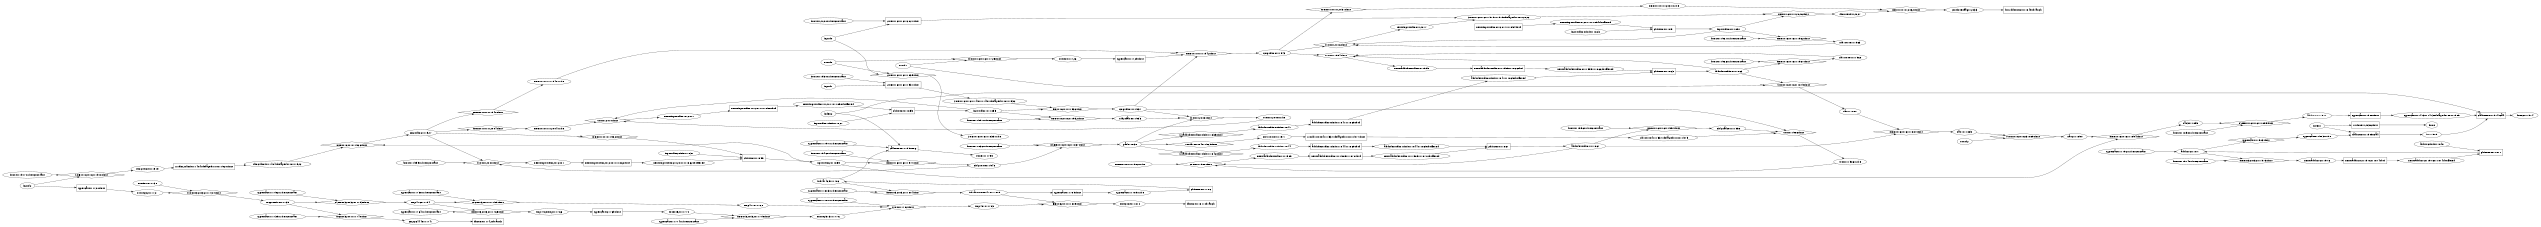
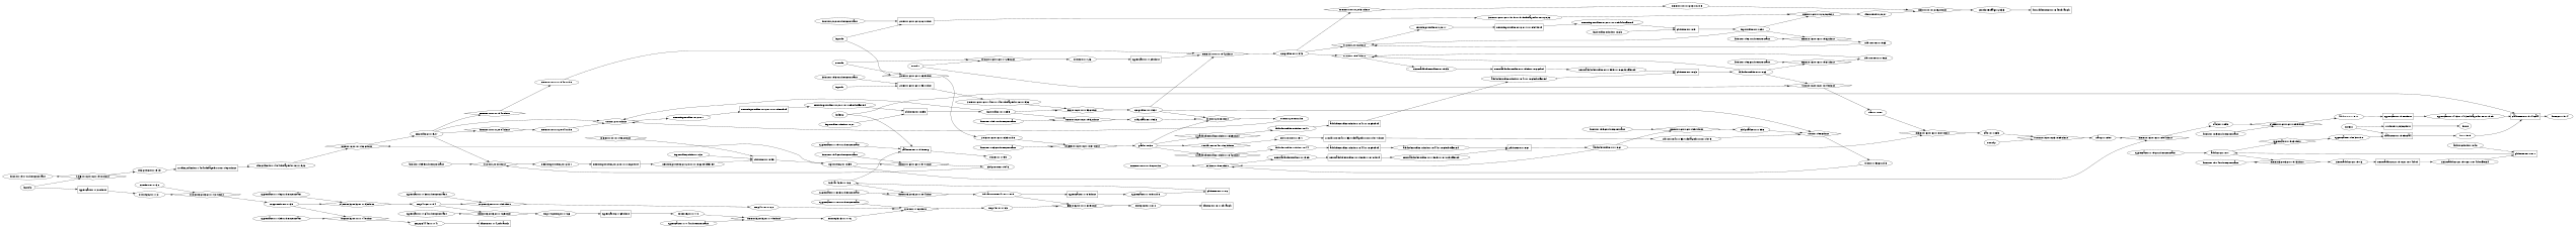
  digraph {
    rankdir=LR
    node [shape=ellipse]
    MUX_11988_inst [shape=diamond]
    MUX_11986_wire
    next_add_dest_dim1_11989
    MUX_12010_inst [shape=diamond]
    MUX_12008_wire
    next_input_dim1_12011
    AND_u1_u1_11942_inst [shape=diamond]
    NOT_u1_u1_11940_wire
    cmp_dim0_11943
    NOT_u1_u1_11982_wire
    NOT_u1_u1_12004_wire
    OR_u1_u1_12032_inst [shape=diamond]
    NOT_u1_u1_12031_wire
    continue_flag_12033
    EQ_u16_u1_11936_inst [shape=diamond]
    SUB_u16_u16_11491_11491_delayed_1_0_11932
    cmp_dim1_11937
    ULT_u16_u1_12026_inst [shape=diamond]
    SUB_u16_u16_11575_11575_delayed_1_0_12022
    dim0_end_12027
    LSHR_u16_u16_11837_inst [shape=diamond]
    SUB_u16_u16_11835_wire
    pad_11838
    ADD_u16_u16_11967_inst [shape=diamond]
    add_dest_dim0_11863
    MUL_u16_u16_11879_inst [shape=diamond]
    MUX_11994_inst [shape=diamond]
    nid1_true1_11968
    nao_11880
    next_add_dest_dim0_11995
    add_dest_dim0_init_11841_11865_buf [shape=rectangle]
    add_dest_dim0_init_11841
    add_dest_dim0_init_11841_11865_buffered
    phi_stmt_11863 [shape=rectangle]
    add_dest_dim1_11867
    ADD_u16_u16_11884_inst [shape=diamond]
    ADD_u16_u16_11957_inst [shape=diamond]
    nao1_11885
    nid2_false1_11958
    add_dest_dim1_init_11844_11869_buf [shape=rectangle]
    add_dest_dim1_init_11844
    add_dest_dim1_init_11844_11869_buffered
    phi_stmt_11867 [shape=rectangle]
    type_cast_11908_inst [shape=rectangle]
    add_out_11900
    type_cast_11473_11473_delayed_7_0_11909
    ADD_u32_u32_11975_inst [shape=diamond]
    add_src_11871
    type_cast_11903_inst [shape=diamond]
    next_add_src_11976
    type_cast_11903_wire
    phi_stmt_11871 [shape=rectangle]
    add_src_init_11848
    if_stmt_11742_branch [shape=rectangle]
    cmp264448_11741
    MUX_12016_inst [shape=diamond]
    NOT_u1_u1_12031_inst [shape=diamond]
    next_input_dim0_12017
    MUX_11986_inst [shape=diamond]
    MUX_12008_inst [shape=diamond]
    MUX_12000_inst [shape=diamond]
    cmp_dim2_11927
    NOT_u1_u1_11940_inst [shape=diamond]
    NOT_u1_u1_11982_inst [shape=diamond]
    NOT_u1_u1_12004_inst [shape=diamond]
    next_input_dim2_12001
    phi_stmt_11859 [shape=rectangle]
    do_while_stmt_11849_branch [shape=rectangle]
    ULT_u16_u1_11926_inst [shape=diamond]
    dim2_limit_11484_delayed_1_0_11922
    W_dim2_limit_11484_delayed_1_0_11920_inst [shape=rectangle]
    dim2_limit_11919
    if_stmt_11811_branch [shape=rectangle]
    exitcond_11810
    call_stmt_11914_call [shape=rectangle]
    i1_11905
    done2_11914
    ADD_u32_u32_11775_inst [shape=diamond]
    iNsTr_52_11770
    xx_xop513_11776
    ADD_u32_u32_11804_inst [shape=diamond]
    indvar469_11786
    n83 [label=call_stmt_11799_tmp shape=rectangle]
    indvarx_xnext470_11805
    done1_11799
    EQ_u32_u1_11809_inst [shape=diamond]
    type_cast_11789_inst [shape=rectangle]
    type_cast_11789_wire
    input_dim0_11851
    ADD_u16_u16_11962_inst [shape=diamond]
    nid1_true_11963
    phi_stmt_11851 [shape=rectangle]
    input_dim0_init_11823
    input_dim1_11855
    ADD_u16_u16_11952_inst [shape=diamond]
    nid2_false_11953
    phi_stmt_11855 [shape=rectangle]
    input_dim1_init_11827
    input_dim2_11859
    ADD_u16_u16_11894_inst [shape=diamond]
    ADD_u16_u16_11947_inst [shape=diamond]
    nao3_11895
    nid2_true_11948
    input_dim2_init_11831
    konst_11836_wire_constant
    LSHR_u16_u16_11899_inst [shape=diamond]
    konst_11898_wire_constant
    SUB_u16_u16_11918_inst [shape=diamond]
    konst_11917_wire_constant
    SUB_u16_u16_11931_inst [shape=rectangle]
    konst_11930_wire_constant
    konst_11946_wire_constant
    konst_11951_wire_constant
    konst_11956_wire_constant
    konst_11961_wire_constant
    konst_11966_wire_constant
    konst_11974_wire_constant
    konst_11999_wire_constant
    SUB_u16_u16_12021_inst [shape=rectangle]
    konst_12020_wire_constant
    n121 [label=MUL_u16_u16_31889_inst shape=diamond]
    nao2_11890
    next_add_dest_dim0_11995_11866_buf [shape=rectangle]
    next_add_dest_dim0_11995_11866_buffered
    next_add_dest_dim1_11989_11870_buf [shape=rectangle]
    next_add_dest_dim1_11989_11870_buffered
    next_add_src_11976_11874_buf [shape=rectangle]
    next_add_src_11976_11874_buffered
    next_input_dim0_12017_11854_buf [shape=rectangle]
    next_input_dim0_12017_11854_buffered
    next_input_dim1_12011_11858_buf [shape=rectangle]
    next_input_dim1_12011_11858_buffered
    next_input_dim2_12001_11862_buf [shape=rectangle]
    next_input_dim2_12001_11862_buffered
    nid1_true4_11537_delayed_1_0_11979
    W_nid1_true4_11537_delayed_1_0_11977_inst [shape=rectangle]
    nid1_true4_11971
    MUL_u32_u32_11734_inst [shape=diamond]
    out_d232_11721
    output_size_11735
    out_int1_11730
    type_cast_11729_inst [shape=rectangle]
    out_int_11726
    LSHR_u32_u32_11753_inst [shape=diamond]
    UGT_u32_u1_11740_inst [shape=diamond]
    tmp476_11754
    W_add_dest_dim0_init_11839_inst [shape=diamond]
    W_add_dest_dim1_init_11842_inst [shape=diamond]
    W_nid1_true4_11969_inst [shape=diamond]
    ADD_u32_u32_11765_inst [shape=diamond]
    UGT_u32_u1_11759_inst [shape=diamond]
    tmp476x_xop_11766
    tmp477_11760
    n154 [label=type_cast_21769_inst shape=rectangle]
    MUX_11782_inst [shape=diamond]
    tmp481_11783
    type_cast_11739_wire_constant
    type_cast_11752_wire_constant
    type_cast_11758_wire_constant
    type_cast_11764_wire_constant
    type_cast_11774_wire_constant
    type_cast_11781_wire_constant
    phi_stmt_11786 [shape=rectangle]
    type_cast_11792_wire_constant
    type_cast_11797_wire_constant
    type_cast_11803_wire_constant
    call_stmt_11905_call [shape=rectangle]
    MUL_u16_u16_11725_inst [shape=diamond]
    out_d0 [shape=""]
    SUB_u16_u16_11835_inst [shape=diamond]
    out_d1 [shape=""]
    out_d2 [shape=""]
    inp_d0 [shape=""]
    inp_d2 [shape=""]
    type_cast_11720_inst [shape=rectangle]
    inp_d1 [shape=""]
    W_done_12036_inst [shape=rectangle]
    done [shape=""]
    index1 [shape=""]
    index2 [shape=""]
    MUX_11988_inst -> next_add_dest_dim1_11989
    MUX_11986_wire -> MUX_11988_inst
    next_add_dest_dim1_11989 -> next_add_dest_dim1_11989_11870_buf
    MUX_12010_inst -> next_input_dim1_12011
    MUX_12008_wire -> MUX_12010_inst
    next_input_dim1_12011 -> next_input_dim1_12011_11858_buf
    AND_u1_u1_11942_inst -> cmp_dim0_11943
    NOT_u1_u1_11940_wire -> AND_u1_u1_11942_inst
    cmp_dim0_11943 -> MUX_11994_inst
    cmp_dim0_11943 -> MUX_12016_inst
    cmp_dim0_11943 -> NOT_u1_u1_12031_inst
    NOT_u1_u1_11982_wire -> MUX_11988_inst
    NOT_u1_u1_12004_wire -> MUX_12010_inst
    OR_u1_u1_12032_inst -> continue_flag_12033
    NOT_u1_u1_12031_wire -> OR_u1_u1_12032_inst
    continue_flag_12033 -> do_while_stmt_11849_branch
    EQ_u16_u1_11936_inst -> cmp_dim1_11937
    SUB_u16_u16_11491_11491_delayed_1_0_11932 -> EQ_u16_u1_11936_inst
    cmp_dim1_11937 -> AND_u1_u1_11942_inst
    cmp_dim1_11937 -> MUX_11986_inst
    cmp_dim1_11937 -> MUX_12008_inst
    ULT_u16_u1_12026_inst -> dim0_end_12027
    SUB_u16_u16_11575_11575_delayed_1_0_12022 -> ULT_u16_u1_12026_inst
    dim0_end_12027 -> OR_u1_u1_12032_inst
    LSHR_u16_u16_11837_inst -> pad_11838
-   nid2_true_11948 -> LSHR_u16_u16_11837_inst
+   SUB_u16_u16_11835_wire -> LSHR_u16_u16_11837_inst
    pad_11838 -> MUX_12008_inst
    pad_11838 -> W_add_dest_dim0_init_11839_inst
    pad_11838 -> W_add_dest_dim1_init_11842_inst
    pad_11838 -> W_nid1_true4_11969_inst
    ADD_u16_u16_11967_inst -> nid1_true1_11968
    add_dest_dim0_11863 -> ADD_u16_u16_11967_inst
    add_dest_dim0_11863 -> MUL_u16_u16_11879_inst
    add_dest_dim0_11863 -> MUX_11994_inst
    MUL_u16_u16_11879_inst -> nao_11880
    MUX_11994_inst -> next_add_dest_dim0_11995
    nid1_true1_11968 -> MUX_11994_inst
    nao_11880 -> ADD_u16_u16_11884_inst
    next_add_dest_dim0_11995 -> next_add_dest_dim0_11995_11866_buf
    add_dest_dim0_init_11841_11865_buf -> add_dest_dim0_init_11841_11865_buffered
    add_dest_dim0_init_11841 -> add_dest_dim0_init_11841_11865_buf
    add_dest_dim0_init_11841_11865_buffered -> phi_stmt_11863
    phi_stmt_11863 -> add_dest_dim0_11863
    add_dest_dim1_11867 -> MUX_11988_inst
    add_dest_dim1_11867 -> ADD_u16_u16_11884_inst
    add_dest_dim1_11867 -> ADD_u16_u16_11957_inst
    ADD_u16_u16_11884_inst -> nao1_11885
    ADD_u16_u16_11957_inst -> nid2_false1_11958
    nao1_11885 -> n121
    nid2_false1_11958 -> MUX_11986_inst
    add_dest_dim1_init_11844_11869_buf -> add_dest_dim1_init_11844_11869_buffered
    add_dest_dim1_init_11844 -> add_dest_dim1_init_11844_11869_buf
    add_dest_dim1_init_11844_11869_buffered -> phi_stmt_11867
    phi_stmt_11867 -> add_dest_dim1_11867
    type_cast_11908_inst -> type_cast_11473_11473_delayed_7_0_11909
    add_out_11900 -> type_cast_11908_inst
    type_cast_11473_11473_delayed_7_0_11909 -> call_stmt_11914_call
    ADD_u32_u32_11975_inst -> next_add_src_11976
    add_src_11871 -> ADD_u32_u32_11975_inst
    add_src_11871 -> type_cast_11903_inst
    type_cast_11903_inst -> type_cast_11903_wire
    next_add_src_11976 -> next_add_src_11976_11874_buf
    type_cast_11903_wire -> call_stmt_11905_call
    phi_stmt_11871 -> add_src_11871
    add_src_init_11848 -> phi_stmt_11871
    cmp264448_11741 -> if_stmt_11742_branch
    MUX_12016_inst -> next_input_dim0_12017
    NOT_u1_u1_12031_inst -> NOT_u1_u1_12031_wire
-   next_input_dim0_12017 -> SUB_u16_u16_11575_11575_delayed_1_0_12022
+   next_input_dim0_12017 -> next_input_dim0_12017_11854_buf
    MUX_11986_inst -> MUX_11986_wire
    MUX_12008_inst -> MUX_12008_wire
    MUX_12000_inst -> next_input_dim2_12001
    cmp_dim2_11927 -> MUX_12000_inst
    cmp_dim2_11927 -> NOT_u1_u1_11940_inst
-   cmp_dim2_11927 -> NOT_u1_u1_11982_inst
+   cmp_dim2_11927 -> MUX_12010_inst
    cmp_dim2_11927 -> NOT_u1_u1_12004_inst
    NOT_u1_u1_11940_inst -> NOT_u1_u1_11940_wire
    NOT_u1_u1_11982_inst -> phi_stmt_11859
    NOT_u1_u1_12004_inst -> NOT_u1_u1_12004_wire
    next_input_dim2_12001 -> next_input_dim2_12001_11862_buf
    phi_stmt_11859 -> input_dim2_11859
    ULT_u16_u1_11926_inst -> cmp_dim2_11927
    dim2_limit_11484_delayed_1_0_11922 -> ULT_u16_u1_11926_inst
    W_dim2_limit_11484_delayed_1_0_11920_inst -> dim2_limit_11484_delayed_1_0_11922
    dim2_limit_11919 -> W_dim2_limit_11484_delayed_1_0_11920_inst
    exitcond_11810 -> if_stmt_11811_branch
    call_stmt_11914_call -> done2_11914
    i1_11905 -> call_stmt_11914_call
    ADD_u32_u32_11775_inst -> xx_xop513_11776
    iNsTr_52_11770 -> ADD_u32_u32_11775_inst
    xx_xop513_11776 -> MUX_11782_inst
    ADD_u32_u32_11804_inst -> indvarx_xnext470_11805
    indvar469_11786 -> ADD_u32_u32_11804_inst
    indvar469_11786 -> n83
    n83 -> done1_11799
    indvarx_xnext470_11805 -> EQ_u32_u1_11809_inst
    indvarx_xnext470_11805 -> type_cast_11789_inst
    EQ_u32_u1_11809_inst -> exitcond_11810
    type_cast_11789_inst -> type_cast_11789_wire
    type_cast_11789_wire -> phi_stmt_11786
    input_dim0_11851 -> ULT_u16_u1_12026_inst
    input_dim0_11851 -> MUX_12016_inst
    input_dim0_11851 -> ADD_u16_u16_11962_inst
    ADD_u16_u16_11962_inst -> nid1_true_11963
    nid1_true_11963 -> MUX_12016_inst
    phi_stmt_11851 -> input_dim0_11851
    input_dim0_init_11823 -> phi_stmt_11851
    input_dim1_11855 -> MUX_12010_inst
    input_dim1_11855 -> EQ_u16_u1_11936_inst
    input_dim1_11855 -> ADD_u16_u16_11952_inst
    ADD_u16_u16_11952_inst -> nid2_false_11953
    nid2_false_11953 -> MUX_12008_inst
    phi_stmt_11855 -> input_dim1_11855
    input_dim1_init_11827 -> phi_stmt_11855
    input_dim2_11859 -> ULT_u16_u1_11926_inst
    input_dim2_11859 -> ADD_u16_u16_11894_inst
    input_dim2_11859 -> ADD_u16_u16_11947_inst
    ADD_u16_u16_11894_inst -> nao3_11895
    ADD_u16_u16_11947_inst -> nid2_true_11948
    nao3_11895 -> LSHR_u16_u16_11899_inst
    nid2_true_11948 -> MUX_12000_inst
    input_dim2_init_11831 -> phi_stmt_11859
    konst_11836_wire_constant -> LSHR_u16_u16_11837_inst
    LSHR_u16_u16_11899_inst -> add_out_11900
    konst_11898_wire_constant -> LSHR_u16_u16_11899_inst
    SUB_u16_u16_11918_inst -> dim2_limit_11919
    konst_11917_wire_constant -> SUB_u16_u16_11918_inst
    SUB_u16_u16_11931_inst -> SUB_u16_u16_11491_11491_delayed_1_0_11932
    konst_11930_wire_constant -> SUB_u16_u16_11931_inst
    konst_11946_wire_constant -> ADD_u16_u16_11947_inst
    konst_11951_wire_constant -> ADD_u16_u16_11952_inst
    konst_11956_wire_constant -> ADD_u16_u16_11957_inst
    konst_11961_wire_constant -> ADD_u16_u16_11962_inst
    konst_11966_wire_constant -> ADD_u16_u16_11967_inst
    konst_11974_wire_constant -> ADD_u32_u32_11975_inst
    konst_11999_wire_constant -> MUX_12000_inst
    SUB_u16_u16_12021_inst -> SUB_u16_u16_11575_11575_delayed_1_0_12022
    konst_12020_wire_constant -> SUB_u16_u16_12021_inst
    n121 -> nao2_11890
    nao2_11890 -> ADD_u16_u16_11894_inst
    next_add_dest_dim0_11995_11866_buf -> next_add_dest_dim0_11995_11866_buffered
    next_add_dest_dim0_11995_11866_buffered -> phi_stmt_11863
    next_add_dest_dim1_11989_11870_buf -> next_add_dest_dim1_11989_11870_buffered
    next_add_dest_dim1_11989_11870_buffered -> phi_stmt_11867
    next_add_src_11976_11874_buf -> next_add_src_11976_11874_buffered
    next_add_src_11976_11874_buffered -> phi_stmt_11871
    next_input_dim0_12017_11854_buf -> next_input_dim0_12017_11854_buffered
    next_input_dim0_12017_11854_buffered -> phi_stmt_11851
    next_input_dim1_12011_11858_buf -> next_input_dim1_12011_11858_buffered
    next_input_dim1_12011_11858_buffered -> phi_stmt_11855
    next_input_dim2_12001_11862_buf -> next_input_dim2_12001_11862_buffered
    next_input_dim2_12001_11862_buffered -> phi_stmt_11859
    nid1_true4_11537_delayed_1_0_11979 -> MUX_11986_inst
    W_nid1_true4_11537_delayed_1_0_11977_inst -> nid1_true4_11537_delayed_1_0_11979
    nid1_true4_11971 -> W_nid1_true4_11537_delayed_1_0_11977_inst
    MUL_u32_u32_11734_inst -> output_size_11735
    out_d232_11721 -> MUL_u32_u32_11734_inst
    output_size_11735 -> LSHR_u32_u32_11753_inst
    output_size_11735 -> UGT_u32_u1_11740_inst
    out_int1_11730 -> MUL_u32_u32_11734_inst
    type_cast_11729_inst -> AND_u1_u1_11942_inst
    out_int_11726 -> type_cast_11729_inst
    LSHR_u32_u32_11753_inst -> tmp476_11754
    UGT_u32_u1_11740_inst -> cmp264448_11741
    tmp476_11754 -> ADD_u32_u32_11765_inst
    tmp476_11754 -> UGT_u32_u1_11759_inst
    W_add_dest_dim0_init_11839_inst -> add_dest_dim0_init_11841
    W_add_dest_dim1_init_11842_inst -> add_dest_dim1_init_11844
    W_nid1_true4_11969_inst -> nid1_true4_11971
    ADD_u32_u32_11765_inst -> tmp476x_xop_11766
    UGT_u32_u1_11759_inst -> tmp477_11760
    tmp476x_xop_11766 -> n154
    tmp477_11760 -> MUX_11782_inst
    n154 -> iNsTr_52_11770
    MUX_11782_inst -> tmp481_11783
    tmp481_11783 -> EQ_u32_u1_11809_inst
    type_cast_11739_wire_constant -> UGT_u32_u1_11740_inst
    type_cast_11752_wire_constant -> LSHR_u32_u32_11753_inst
    type_cast_11758_wire_constant -> UGT_u32_u1_11759_inst
    type_cast_11764_wire_constant -> ADD_u32_u32_11765_inst
    type_cast_11774_wire_constant -> ADD_u32_u32_11775_inst
    type_cast_11781_wire_constant -> MUX_11782_inst
    phi_stmt_11786 -> indvar469_11786
    type_cast_11792_wire_constant -> add_src_11871
    type_cast_11797_wire_constant -> n83
    type_cast_11803_wire_constant -> ADD_u32_u32_11804_inst
    call_stmt_11905_call -> i1_11905
    MUL_u16_u16_11725_inst -> out_int_11726
    out_d0 -> MUL_u16_u16_11725_inst
    out_d0 -> SUB_u16_u16_11835_inst
    SUB_u16_u16_11835_inst -> SUB_u16_u16_11835_wire
    out_d1 -> MUL_u16_u16_11879_inst
    out_d1 -> MUL_u16_u16_11725_inst
    out_d2 -> n121
    inp_d0 -> SUB_u16_u16_12021_inst
    inp_d0 -> SUB_u16_u16_11835_inst
    inp_d2 -> SUB_u16_u16_11918_inst
    inp_d2 -> type_cast_11720_inst
    type_cast_11720_inst -> out_d232_11721
    inp_d1 -> SUB_u16_u16_11931_inst
    W_done_12036_inst -> done
    index1 -> call_stmt_11905_call
    index1 -> W_done_12036_inst
    index2 -> call_stmt_11914_call
    index2 -> n83
  }
